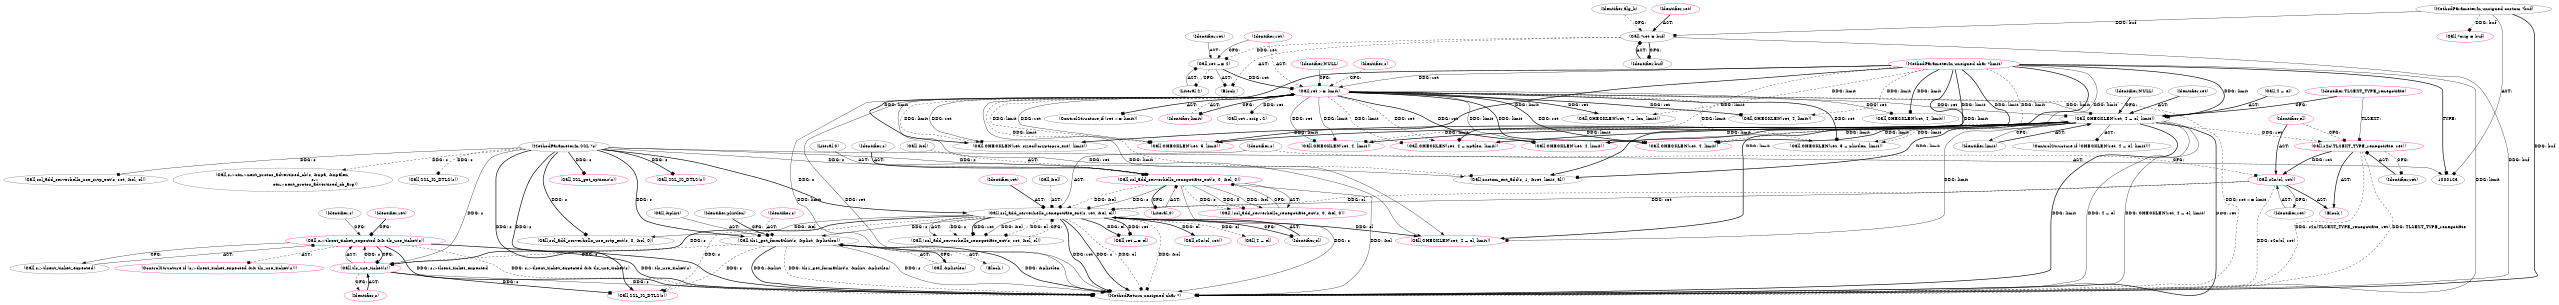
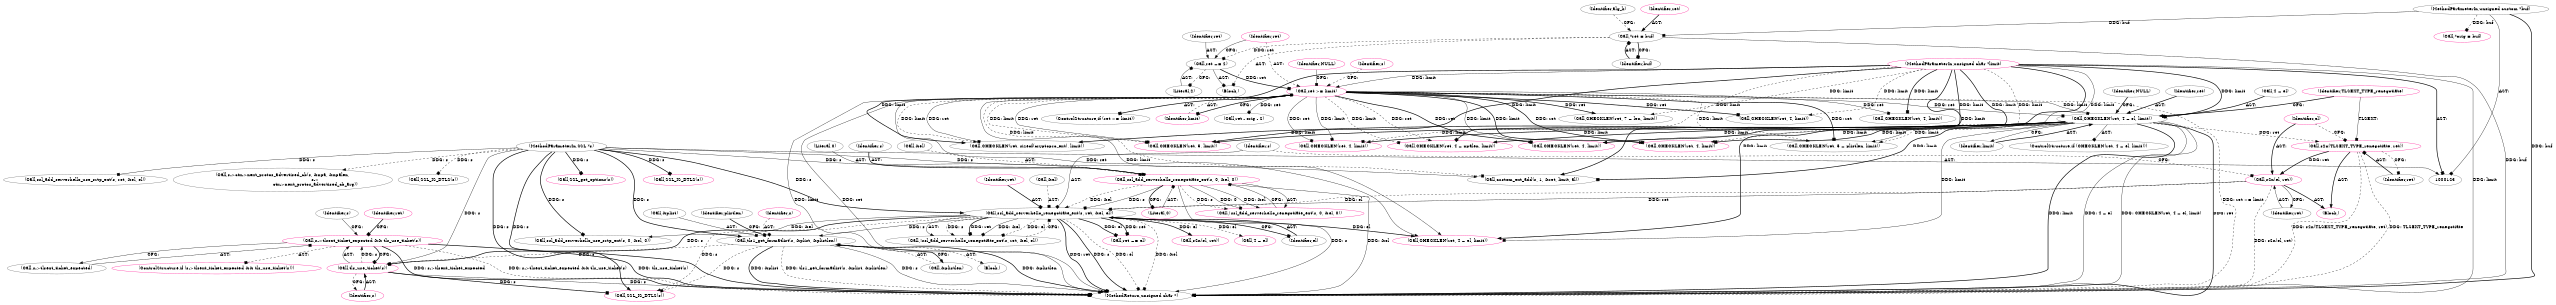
  digraph {
    node [color=gray40]
    edge [arrowhead=normal style=bold]
    n1 [color=deeppink label="(Call,s->tlsext_ticket_expected && tls_use_ticket(s))"]
    n2 [color=deeppink label="(Call,tls_use_ticket(s))"]
    n3 [color=deeppink label="(ControlStructure,if (s->tlsext_ticket_expected && tls_use_ticket(s)))"]
    n4 [label="(Call,s->tlsext_ticket_expected)"]
    n5 [label="(MethodReturn,unsigned char *)"]
    n6 [color=deeppink label="(Identifier,s)"]
    n7 [color=deeppink label="(Call,SSL_IS_DTLS(s))"]
    n8 [label="(Call,ssl_add_serverhello_renegotiate_ext(s, ret, &el, el))"]
    n9 [label="(Call,tls1_get_formatlist(s, &plist, &plistlen))"]
    n10 [color=deeppink label="(Call,s2n(el, ret))"]
    n11 [color=deeppink label="(Call,CHECKLEN(ret, 4 + el, limit))"]
    n12 [color=deeppink label="(Call,4 + el)"]
    n13 [label="(Call,ssl_add_serverhello_use_srtp_ext(s, 0, &el, 0))"]
    n14 [label="(Identifier,el)"]
    n15 [color=deeppink label="(Call,ret += el)"]
    n16 [label="(Call,!ssl_add_serverhello_renegotiate_ext(s, ret, &el, el))"]
    n17 [label="(Block,)"]
    n18 [label="(Call,&plistlen)"]
    n19 [color=deeppink label="(Call,ssl_add_serverhello_renegotiate_ext(s, 0, &el, 0))"]
    n20 [color=deeppink label="(Call,!ssl_add_serverhello_renegotiate_ext(s, 0, &el, 0))"]
    n21 [color=deeppink label="(Literal,0)"]
    n22 [label="(MethodParameterIn,SSL *s)"]
    n23 [color=deeppink label="(Call,SSL_get_options(s))"]
    n24 [color=deeppink label="(Call,SSL_IS_DTLS(s))"]
    n25 [label="(Call,custom_ext_add(s, 1, &ret, limit, al))"]
    n26 [label="(Call,ssl_add_serverhello_use_srtp_ext(s, ret, &el, el))"]
    n27 [label="(Call,s->ctx->next_protos_advertised_cb(s, &npa, &npalen,\n                                              s->\n                                              ctx->next_protos_advertised_cb_arg))"]
    n28 [label="(Call,SSL_IS_DTLS(s))"]
    1000123
    n30 [color=deeppink label="(Call,s2n(el, ret))"]
    n31 [label="(Identifier,ret)"]
    n32 [color=deeppink label="(Block,)"]
    n33 [color=deeppink label="(Call,s2n(TLSEXT_TYPE_renegotiate, ret))"]
    n34 [label="(Identifier,ret)"]
    n35 [label="(Call,CHECKLEN(ret, 4 + el, limit))"]
    n36 [label="(Identifier,limit)"]
    n37 [color=deeppink label="(Call,CHECKLEN(ret, 5, limit))"]
    n38 [label="(Call,CHECKLEN(ret, sizeof(cryptopro_ext), limit))"]
    n39 [label="(ControlStructure,if (CHECKLEN(ret, 4 + el, limit)))"]
    n40 [color=deeppink label="(Call,CHECKLEN(ret, 4, limit))"]
    n41 [color=deeppink label="(Call,CHECKLEN(ret, 4 + npalen, limit))"]
    n42 [color=deeppink label="(Call,CHECKLEN(ret, 4, limit))"]
    n43 [color=deeppink label="(Call,CHECKLEN(ret, 4, limit))"]
    n44 [label="(Call,CHECKLEN(ret, 5 + plistlen, limit))"]
    n45 [color=deeppink label="(Call,ret >= limit)"]
    n46 [label="(Call,CHECKLEN(ret, 7 + len, limit))"]
    n47 [label="(ControlStructure,if (ret >= limit))"]
    n48 [color=deeppink label="(Identifier,limit)"]
    n49 [label="(Call,CHECKLEN(ret, 4, limit))"]
    n50 [label="(Call,CHECKLEN(ret, 4, limit))"]
    n51 [label="(Call,ret - orig - 2)"]
    n52 [label="(Call,ret += 2)"]
    n53 [label="(Literal,2)"]
    n54 [label="(Block,)"]
    n55 [label="(Call,*ret = buf)"]
    n56 [label="(Identifier,buf)"]
    n57 [label="(MethodParameterIn,unsigned custom *buf)"]
    n58 [color=deeppink label="(Call,*orig = buf)"]
    n59 [color=deeppink label="(MethodParameterIn,unsigned char *limit)"]
    n60 [label="(Literal,0)"]
    n61 [color=deeppink label="(Identifier,ret)"]
    n62 [color=deeppink label="(Identifier,TLSEXT_TYPE_renegotiate)"]
    n63 [label="(Call,&plist)"]
    n64 [label="(Identifier,ret)"]
    n65 [label="(Identifier,s)"]
    n66 [label="(Identifier,plistlen)"]
    n67 [color=deeppink label="(Identifier,s)"]
    n68 [color=deeppink label="(Identifier,s)"]
    n69 [label="(Call,&el)"]
    n70 [label="(Call,4 + el)"]
    n71 [label="(Identifier,NULL)"]
    n72 [label="(Identifier,s)"]
    n73 [label="(Call,&el)"]
    n74 [label="(Identifier,ret)"]
    n75 [color=deeppink label="(Identifier,ret)"]
    n76 [label="(Identifier,s)"]
    n77 [label="(Identifier,alg_k)"]
    n78 [color=deeppink label="(Identifier,NULL)"]
    n79 [color=deeppink label="(Identifier,ret)"]
    n80 [color=deeppink label="(Identifier,ret)"]
    n81 [color=deeppink label="(Identifier,el)"]
    n1 -> n2 [arrowhead=box label="CFG: "]
    n1 -> n3 [arrowhead=box label="AST: " style=dashed]
    n1 -> n4 [label="CFG: " style=solid]
    n1 -> n5 [arrowhead=box label="DDG: s->tlsext_ticket_expected"]
    n1 -> n5 [arrowhead=box label="DDG: s->tlsext_ticket_expected && tls_use_ticket(s)" style=dashed]
    n1 -> n5 [label="DDG: tls_use_ticket(s)"]
    n2 -> n1 [label="AST: " style=solid]
    n2 -> n1 [label="DDG: s" style=dashed]
    n2 -> n5 [label="DDG: s" style=solid]
    n2 -> n6 [label="CFG: " style=dashed]
    n2 -> n7 [arrowhead=box label="DDG: s"]
    n4 -> n1 [arrowhead=box label="AST: " style=solid]
    n6 -> n2 [label="AST: "]
    n8 -> n2 [arrowhead=box label="DDG: s"]
    n8 -> n5 [arrowhead=box label="DDG: ret"]
    n8 -> n5 [label="DDG: s"]
    n8 -> n5 [arrowhead=box label="DDG: el" style=dashed]
    n8 -> n5 [arrowhead=box label="DDG: &el" style=dashed]
    n8 -> n7 [label="DDG: s" style=dashed]
    n8 -> n9 [label="DDG: s" style=solid]
    n8 -> n10 [label="DDG: el"]
    n8 -> n11 [label="DDG: el"]
    n8 -> n12 [label="DDG: el" style=dashed]
    n8 -> n13 [label="DDG: &el" style=solid]
    n8 -> n14 [arrowhead=box label="CFG: "]
    n8 -> n15 [arrowhead=box label="DDG: el"]
    n8 -> n15 [arrowhead=box label="DDG: ret"]
    n8 -> n16 [label="AST: " style=solid]
    n8 -> n16 [label="DDG: s" style=dashed]
    n8 -> n16 [arrowhead=box label="DDG: ret"]
    n8 -> n16 [arrowhead=box label="DDG: &el" style=solid]
    n8 -> n16 [arrowhead=box label="DDG: el" style=dashed]
    n9 -> n2 [label="DDG: s" style=dashed]
    n9 -> n5 [label="DDG: s" style=solid]
    n9 -> n5 [label="DDG: &plistlen"]
    n9 -> n5 [arrowhead=box label="DDG: &plist"]
    n9 -> n5 [label="DDG: tls1_get_formatlist(s, &plist, &plistlen)" style=dashed]
    n9 -> n7 [arrowhead=box label="DDG: s" style=dashed]
    n9 -> n17 [label="AST: " style=dashed]
    n9 -> n18 [label="CFG: "]
    n14 -> n8 [label="AST: "]
    n16 -> n8 [arrowhead=box label="CFG: " style=dashed]
    n18 -> n9 [arrowhead=box label="AST: " style=dashed]
    n19 -> n5 [label="DDG: &el" style=solid]
    n19 -> n5 [label="DDG: s" style=solid]
    n19 -> n8 [arrowhead=box label="DDG: s" style=solid]
    n19 -> n8 [label="DDG: &el" style=dashed]
    n19 -> n20 [label="AST: " style=solid]
    n19 -> n20 [label="DDG: s" style=dashed]
    n19 -> n20 [arrowhead=box label="DDG: 0" style=solid]
    n19 -> n20 [label="DDG: &el" style=solid]
    n19 -> n21 [arrowhead=box label="CFG: "]
    n20 -> n19 [arrowhead=box label="CFG: " style=solid]
    n21 -> n19 [arrowhead=box label="AST: " style=solid]
    n22 -> n2 [label="DDG: s" style=solid]
    n22 -> n5 [label="DDG: s"]
    n22 -> n7 [label="DDG: s"]
    n22 -> n8 [label="DDG: s"]
    n22 -> n9 [label="DDG: s"]
    n22 -> n13 [arrowhead=box label="DDG: s"]
    n22 -> n19 [label="DDG: s" style=solid]
    n22 -> n23 [arrowhead=box label="DDG: s"]
    n22 -> n24 [arrowhead=box label="DDG: s"]
    n22 -> n25 [label="DDG: s" style=solid]
    n22 -> n26 [arrowhead=box label="DDG: s" style=solid]
    n22 -> n27 [label="DDG: s" style=dashed]
    n22 -> n28 [arrowhead=box label="DDG: s" style=dashed]
    n22 -> 1000123 [label="AST: " style=solid]
    n30 -> n5 [label="DDG: s2n(el, ret)" style=dashed]
    n30 -> n8 [label="DDG: ret" style=solid]
    n30 -> n8 [arrowhead=box label="DDG: el" style=dashed]
    n30 -> n31 [label="CFG: " style=solid]
    n30 -> n32 [label="AST: "]
    n31 -> n30 [label="AST: " style=solid]
    n33 -> n5 [label="DDG: s2n(TLSEXT_TYPE_renegotiate, ret)" style=dashed]
    n33 -> n5 [label="DDG: TLSEXT_TYPE_renegotiate" style=dashed]
    n33 -> n30 [label="DDG: ret"]
    n33 -> n32 [label="AST: "]
    n33 -> n34 [arrowhead=box label="CFG: " style=dashed]
    n34 -> n33 [arrowhead=box label="AST: "]
    n35 -> n5 [label="DDG: 4 + el" style=solid]
    n35 -> n5 [arrowhead=box label="DDG: CHECKLEN(ret, 4 + el, limit)" style=solid]
    n35 -> n5 [label="DDG: ret"]
    n35 -> n5 [label="DDG: limit"]
    n35 -> n11 [arrowhead=box label="DDG: limit" style=solid]
    n35 -> n25 [arrowhead=box label="DDG: limit"]
    n35 -> n33 [label="DDG: ret" style=dashed]
    n35 -> n36 [label="CFG: " style=solid]
    n35 -> n37 [label="DDG: limit"]
    n35 -> n38 [label="DDG: limit"]
    n35 -> n39 [arrowhead=box label="AST: " style=solid]
    n35 -> n40 [label="DDG: limit"]
    n35 -> n41 [label="DDG: limit"]
    n35 -> n42 [arrowhead=box label="DDG: limit"]
    n35 -> n43 [label="DDG: limit" style=solid]
    n35 -> n44 [label="DDG: limit" style=dashed]
    n36 -> n35 [label="AST: "]
    n45 -> n5 [label="DDG: ret >= limit" style=dashed]
    n45 -> n5 [arrowhead=box label="DDG: limit" style=solid]
    n45 -> n5 [arrowhead=box label="DDG: ret" style=solid]
    n45 -> n11 [label="DDG: ret" style=solid]
    n45 -> n11 [label="DDG: limit" style=solid]
    n45 -> n25 [arrowhead=box label="DDG: limit" style=dashed]
    n45 -> n35 [arrowhead=box label="DDG: ret" style=solid]
    n45 -> n35 [arrowhead=box label="DDG: limit" style=solid]
    n45 -> n37 [arrowhead=box label="DDG: ret" style=solid]
    n45 -> n37 [arrowhead=box label="DDG: limit" style=dashed]
    n45 -> n38 [arrowhead=box label="DDG: ret" style=solid]
    n45 -> n38 [label="DDG: limit" style=dashed]
    n45 -> n40 [arrowhead=box label="DDG: ret" style=solid]
    n45 -> n40 [arrowhead=box label="DDG: limit" style=solid]
    n45 -> n41 [label="DDG: ret" style=dashed]
    n45 -> n41 [arrowhead=box label="DDG: limit" style=dashed]
    n45 -> n42 [label="DDG: ret"]
    n45 -> n42 [arrowhead=box label="DDG: limit"]
    n45 -> n43 [arrowhead=box label="DDG: ret"]
    n45 -> n43 [label="DDG: limit" style=solid]
    n45 -> n44 [arrowhead=box label="DDG: ret"]
    n45 -> n44 [label="DDG: limit" style=dashed]
    n45 -> n46 [label="DDG: ret"]
    n45 -> n47 [arrowhead=box label="AST: "]
    n45 -> n48 [arrowhead=box label="CFG: "]
    n45 -> n49 [arrowhead=box label="DDG: ret"]
    n45 -> n50 [arrowhead=box label="DDG: ret" style=solid]
    n45 -> n51 [arrowhead=box label="DDG: ret" style=solid]
    n48 -> n45 [arrowhead=box label="AST: " style=dashed]
    n52 -> n45 [arrowhead=box label="DDG: ret"]
    n52 -> n53 [arrowhead=box label="CFG: " style=dashed]
    n52 -> n54 [arrowhead=box label="AST: " style=solid]
    n53 -> n52 [arrowhead=box label="AST: " style=solid]
    n55 -> n5 [label="DDG: buf" style=solid]
    n55 -> n52 [arrowhead=box label="DDG: ret" style=dashed]
    n55 -> n54 [arrowhead=box label="AST: " style=dashed]
    n55 -> n56 [arrowhead=box label="CFG: "]
    n56 -> n55 [arrowhead=box label="AST: "]
    n57 -> n5 [label="DDG: buf"]
    n57 -> 1000123 [arrowhead=box label="AST: " style=solid]
    n57 -> n55 [arrowhead=box label="DDG: buf" style=solid]
    n57 -> n58 [arrowhead=box label="DDG: buf" style=dashed]
    n59 -> n5 [label="DDG: limit" style=solid]
    n59 -> n11 [label="DDG: limit"]
    n59 -> n25 [label="DDG: limit"]
-   n59 -> 1000123 [arrowhead=box label="TYPE: "]
+   n59 -> 1000123 [arrowhead=box label="AST: "]
    n59 -> n35 [arrowhead=box label="DDG: limit"]
    n59 -> n37 [label="DDG: limit"]
    n59 -> n38 [label="DDG: limit"]
    n59 -> n40 [arrowhead=box label="DDG: limit" style=dashed]
    n59 -> n41 [arrowhead=box label="DDG: limit"]
    n59 -> n42 [label="DDG: limit" style=dashed]
    n59 -> n43 [label="DDG: limit"]
    n59 -> n44 [label="DDG: limit" style=solid]
-   n59 -> n45 [label="DDG: ret" style=solid]
+   n59 -> n45 [label="DDG: limit" style=solid]
    n59 -> n46 [label="DDG: limit" style=dashed]
    n59 -> n49 [label="DDG: limit" style=dashed]
    n59 -> n50 [arrowhead=box label="DDG: limit"]
    n60 -> n19 [arrowhead=box label="AST: " style=solid]
    n61 -> n8 [arrowhead=box label="AST: "]
    n62 -> n33 [arrowhead=box label="TLSEXT: " style=solid]
    n62 -> n35 [label="CFG: "]
    n63 -> n9 [arrowhead=box label="AST: " style=solid]
    n64 -> n52 [label="AST: " style=solid]
    n65 -> n19 [label="AST: "]
    n66 -> n9 [arrowhead=box label="CFG: "]
    n67 -> n9 [arrowhead=box label="AST: " style=dashed]
    n68 -> n45 [label="CFG: " style=dashed]
    n69 -> n19 [arrowhead=box label="AST: " style=dashed]
    n70 -> n35 [arrowhead=box label="AST: "]
    n71 -> n35 [label="CFG: "]
    n72 -> n1 [label="CFG: " style=solid]
    n73 -> n8 [arrowhead=box label="AST: " style=dashed]
    n74 -> n35 [label="AST: "]
    n75 -> n45 [label="AST: " style=dashed]
    n75 -> n52 [label="CFG: " style=solid]
    n76 -> n8 [arrowhead=box label="AST: " style=solid]
    n76 -> n30 [arrowhead=box label="CFG: " style=dashed]
    n77 -> n55 [label="CFG: " style=dashed]
    n78 -> n45 [arrowhead=box label="CFG: " style=solid]
    n79 -> n55 [label="AST: "]
    n80 -> n1 [arrowhead=box label="CFG: "]
    n81 -> n30 [label="AST: "]
    n81 -> n33 [arrowhead=box label="CFG: " style=dashed]
  }
